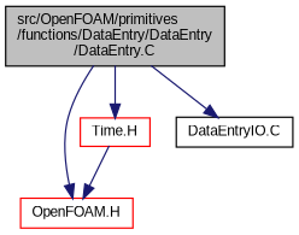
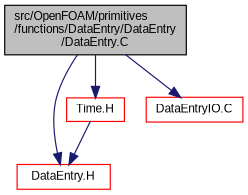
  digraph {
    fontname="Liberation Sans"
    node [color=black fontname="Liberation Sans" fontsize=10 shape=record]
    edge [color=midnightblue fontname="Liberation Sans" fontsize=10 labelfontname=FreeSans labelfontsize=10 style=solid]
    n1 [fillcolor=grey75 fontcolor=black height=0.2 label="src/OpenFOAM/primitives\l/functions/DataEntry/DataEntry\l/DataEntry.C" style=filled width=0.4]
-   n2 [color=red height=0.2 label="OpenFOAM.H" width=0.4]
+   n2 [color=red height=0.2 label="DataEntry.H" width=0.4]
    n3 [color=red height=0.2 label="Time.H" width=0.4]
-   n4 [height=0.2 label="DataEntryIO.C" width=0.4]
+   n4 [color=red height=0.2 label="DataEntryIO.C" width=0.4]
    n1 -> n2
    n1 -> n3
    n1 -> n4
    n3 -> n2
  }
